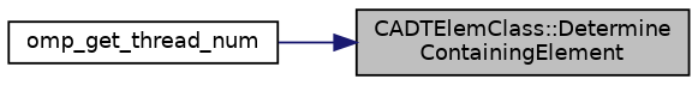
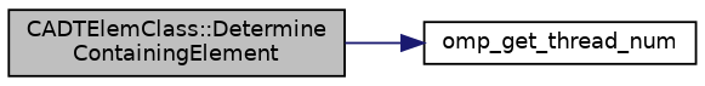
  digraph {
    rankdir=LR
    node [color=black fontname=Helvetica fontsize=10 shape=record style=filled]
    n1 [fillcolor=grey75 fontcolor=black height=0.2 label="CADTElemClass::Determine\lContainingElement" width=0.4]
    n2 [fillcolor=white height=0.2 label=omp_get_thread_num width=0.4]
-   n2 -> n1 [color=midnightblue fontname=Helvetica fontsize=10 labelfontname=Helvetica labelfontsize=10 style=solid]
+   n1 -> n2 [color=midnightblue fontname=Helvetica fontsize=10 labelfontname=Helvetica labelfontsize=10 style=solid]
  }
